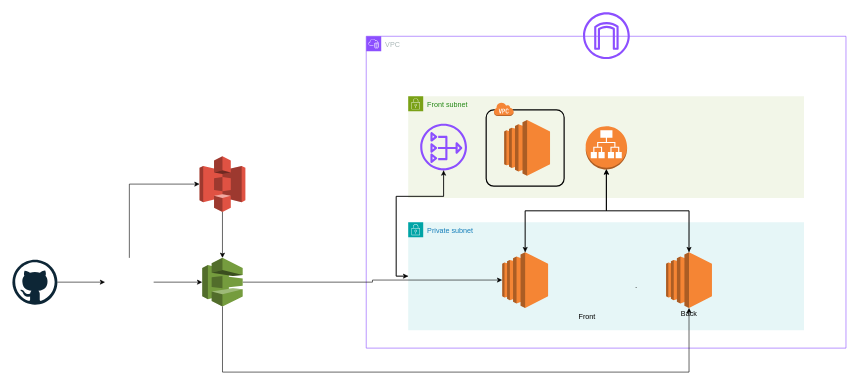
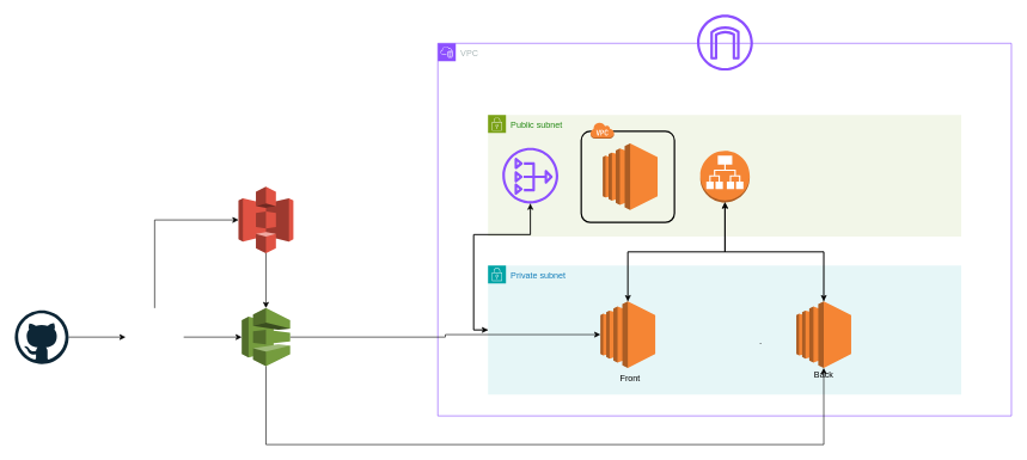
  <mxCell id="0" />
  <mxCell id="1" parent="0" />
- <mxCell id="2" value="Front subnet" style="points=[[0,0],[0.25,0],[0.5,0],[0.75,0],[1,0],[1,0.25],[1,0.5],[1,0.75],[1,1],[0.75,1],[0.5,1],[0.25,1],[0,1],[0,0.75],[0,0.5],[0,0.25]];outlineConnect=0;gradientColor=none;html=1;whiteSpace=wrap;fontSize=12;fontStyle=0;container=1;pointerEvents=0;collapsible=0;recursiveResize=0;shape=mxgraph.aws4.group;grIcon=mxgraph.aws4.group_security_group;grStroke=0;strokeColor=#7AA116;fillColor=#F2F6E8;verticalAlign=top;align=left;spacingLeft=30;fontColor=#248814;dashed=0;" vertex="1" parent="1"><mxGeometry x="680" y="160" width="660" height="169.5" as="geometry" /></mxCell>
+ <mxCell id="2" value="Public subnet" style="points=[[0,0],[0.25,0],[0.5,0],[0.75,0],[1,0],[1,0.25],[1,0.5],[1,0.75],[1,1],[0.75,1],[0.5,1],[0.25,1],[0,1],[0,0.75],[0,0.5],[0,0.25]];outlineConnect=0;gradientColor=none;html=1;whiteSpace=wrap;fontSize=12;fontStyle=0;container=1;pointerEvents=0;collapsible=0;recursiveResize=0;shape=mxgraph.aws4.group;grIcon=mxgraph.aws4.group_security_group;grStroke=0;strokeColor=#7AA116;fillColor=#F2F6E8;verticalAlign=top;align=left;spacingLeft=30;fontColor=#248814;dashed=0;" vertex="1" parent="1"><mxGeometry x="680" y="160" width="660" height="169.5" as="geometry" /></mxCell>
  <mxCell id="3" style="edgeStyle=orthogonalEdgeStyle;rounded=0;orthogonalLoop=1;jettySize=auto;html=1;exitX=0;exitY=0.5;exitDx=0;exitDy=0;" edge="1" parent="1" source="4" target="18"><mxGeometry relative="1" as="geometry" /></mxCell>
  <mxCell id="4" value="Private subnet" style="points=[[0,0],[0.25,0],[0.5,0],[0.75,0],[1,0],[1,0.25],[1,0.5],[1,0.75],[1,1],[0.75,1],[0.5,1],[0.25,1],[0,1],[0,0.75],[0,0.5],[0,0.25]];outlineConnect=0;gradientColor=none;html=1;whiteSpace=wrap;fontSize=12;fontStyle=0;container=1;pointerEvents=0;collapsible=0;recursiveResize=0;shape=mxgraph.aws4.group;grIcon=mxgraph.aws4.group_security_group;grStroke=0;strokeColor=#00A4A6;fillColor=#E6F6F7;verticalAlign=top;align=left;spacingLeft=30;fontColor=#147EBA;dashed=0;" vertex="1" parent="1"><mxGeometry x="680" y="370" width="660" height="180" as="geometry" /></mxCell>
  <mxCell id="5" value="" style="outlineConnect=0;dashed=0;verticalLabelPosition=bottom;verticalAlign=top;align=center;html=1;shape=mxgraph.aws3.ec2;fillColor=#F58534;gradientColor=none;" vertex="1" parent="1"><mxGeometry x="1110" y="420" width="76.5" height="93" as="geometry" /></mxCell>
  <mxCell id="6" value="" style="outlineConnect=0;dashed=0;verticalLabelPosition=bottom;verticalAlign=top;align=center;html=1;shape=mxgraph.aws3.ec2;fillColor=#F58534;gradientColor=none;" vertex="1" parent="1"><mxGeometry x="836.75" y="420" width="76.5" height="93" as="geometry" /></mxCell>
  <mxCell id="7" value="" style="outlineConnect=0;dashed=0;verticalLabelPosition=bottom;verticalAlign=top;align=center;html=1;shape=mxgraph.aws3.ec2;fillColor=#F58534;gradientColor=none;" vertex="1" parent="1"><mxGeometry x="840" y="199.5" width="76.5" height="93" as="geometry" /></mxCell>
  <mxCell id="8" style="edgeStyle=orthogonalEdgeStyle;rounded=0;orthogonalLoop=1;jettySize=auto;html=1;exitX=0.5;exitY=1;exitDx=0;exitDy=0;exitPerimeter=0;" edge="1" parent="1" source="9" target="6"><mxGeometry relative="1" as="geometry" /></mxCell>
  <mxCell id="9" value="" style="outlineConnect=0;dashed=0;verticalLabelPosition=bottom;verticalAlign=top;align=center;html=1;shape=mxgraph.aws3.application_load_balancer;fillColor=#F58534;gradientColor=none;" vertex="1" parent="1"><mxGeometry x="976" y="210" width="69" height="72" as="geometry" /></mxCell>
  <mxCell id="10" value="" style="group" vertex="1" connectable="0" parent="1"><mxGeometry x="810" y="170" width="130" height="140" as="geometry" /></mxCell>
  <mxCell id="11" value="" style="rounded=1;arcSize=10;dashed=0;fillColor=none;gradientColor=none;strokeWidth=2;" vertex="1" parent="10"><mxGeometry y="12.73" width="130" height="127.27" as="geometry" /></mxCell>
  <mxCell id="12" value="" style="dashed=0;html=1;shape=mxgraph.aws3.virtual_private_cloud;fillColor=#F58536;gradientColor=none;dashed=0;" vertex="1" parent="10"><mxGeometry x="12.727" width="33.09" height="22.909" as="geometry" /></mxCell>
  <mxCell id="13" style="edgeStyle=orthogonalEdgeStyle;rounded=0;orthogonalLoop=1;jettySize=auto;html=1;exitX=0.5;exitY=1;exitDx=0;exitDy=0;exitPerimeter=0;entryX=0.5;entryY=0;entryDx=0;entryDy=0;entryPerimeter=0;" edge="1" parent="1" source="9" target="5"><mxGeometry relative="1" as="geometry" /></mxCell>
  <mxCell id="14" style="edgeStyle=orthogonalEdgeStyle;rounded=0;orthogonalLoop=1;jettySize=auto;html=1;exitX=0.5;exitY=0;exitDx=0;exitDy=0;exitPerimeter=0;entryX=0.5;entryY=1;entryDx=0;entryDy=0;entryPerimeter=0;" edge="1" parent="1" source="5" target="9"><mxGeometry relative="1" as="geometry" /></mxCell>
  <mxCell id="15" style="edgeStyle=orthogonalEdgeStyle;rounded=0;orthogonalLoop=1;jettySize=auto;html=1;exitX=0.5;exitY=0;exitDx=0;exitDy=0;exitPerimeter=0;entryX=0.5;entryY=1;entryDx=0;entryDy=0;entryPerimeter=0;" edge="1" parent="1" source="6" target="9"><mxGeometry relative="1" as="geometry" /></mxCell>
  <mxCell id="16" value="`" style="text;html=1;align=center;verticalAlign=middle;resizable=0;points=[];autosize=1;strokeColor=none;fillColor=none;" vertex="1" parent="1"><mxGeometry x="1045" y="468" width="30" height="30" as="geometry" /></mxCell>
  <mxCell id="17" value="VPC" style="points=[[0,0],[0.25,0],[0.5,0],[0.75,0],[1,0],[1,0.25],[1,0.5],[1,0.75],[1,1],[0.75,1],[0.5,1],[0.25,1],[0,1],[0,0.75],[0,0.5],[0,0.25]];outlineConnect=0;gradientColor=none;html=1;whiteSpace=wrap;fontSize=12;fontStyle=0;container=1;pointerEvents=0;collapsible=0;recursiveResize=0;shape=mxgraph.aws4.group;grIcon=mxgraph.aws4.group_vpc2;strokeColor=#8C4FFF;fillColor=none;verticalAlign=top;align=left;spacingLeft=30;fontColor=#AAB7B8;dashed=0;" vertex="1" parent="1"><mxGeometry x="610" y="60" width="800" height="520" as="geometry" /></mxCell>
  <mxCell id="18" value="" style="sketch=0;outlineConnect=0;fontColor=#232F3E;gradientColor=none;fillColor=#8C4FFF;strokeColor=none;dashed=0;verticalLabelPosition=bottom;verticalAlign=top;align=center;html=1;fontSize=12;fontStyle=0;aspect=fixed;pointerEvents=1;shape=mxgraph.aws4.nat_gateway;" vertex="1" parent="17"><mxGeometry x="90" y="145.75" width="78" height="78" as="geometry" /></mxCell>
- <mxCell id="19" value="Front" style="text;html=1;align=center;verticalAlign=middle;resizable=0;points=[];autosize=1;strokeColor=none;fillColor=none;" vertex="1" parent="17"><mxGeometry x="343.25" y="453" width="50" height="30" as="geometry" /></mxCell>
+ <mxCell id="19" value="Front" style="text;html=1;align=center;verticalAlign=middle;resizable=0;points=[];autosize=1;strokeColor=none;fillColor=none;" vertex="1" parent="17"><mxGeometry x="243.25" y="453" width="50" height="30" as="geometry" /></mxCell>
  <mxCell id="20" value="Back" style="text;html=1;align=center;verticalAlign=middle;resizable=0;points=[];autosize=1;strokeColor=none;fillColor=none;" vertex="1" parent="17"><mxGeometry x="513.25" y="447.5" width="50" height="30" as="geometry" /></mxCell>
  <mxCell id="21" value="" style="sketch=0;outlineConnect=0;fontColor=#232F3E;gradientColor=none;fillColor=#8C4FFF;strokeColor=none;dashed=0;verticalLabelPosition=bottom;verticalAlign=top;align=center;html=1;fontSize=12;fontStyle=0;aspect=fixed;pointerEvents=1;shape=mxgraph.aws4.internet_gateway;" vertex="1" parent="1"><mxGeometry x="971.5" y="20" width="78" height="78" as="geometry" /></mxCell>
  <mxCell id="22" style="edgeStyle=orthogonalEdgeStyle;rounded=0;orthogonalLoop=1;jettySize=auto;html=1;" edge="1" parent="1" source="18" target="4"><mxGeometry relative="1" as="geometry"><Array as="points"><mxPoint x="739" y="327" /><mxPoint x="660" y="327" /><mxPoint x="660" y="460" /></Array></mxGeometry></mxCell>
  <mxCell id="23" style="edgeStyle=orthogonalEdgeStyle;rounded=0;orthogonalLoop=1;jettySize=auto;html=1;entryX=0;entryY=0.5;entryDx=0;entryDy=0;" edge="1" parent="1" source="24" target="27"><mxGeometry relative="1" as="geometry" /></mxCell>
  <mxCell id="24" value="" style="dashed=0;outlineConnect=0;html=1;align=center;labelPosition=center;verticalLabelPosition=bottom;verticalAlign=top;shape=mxgraph.weblogos.github" vertex="1" parent="1"><mxGeometry x="20" y="432.5" width="75" height="75" as="geometry" /></mxCell>
  <mxCell id="25" style="edgeStyle=orthogonalEdgeStyle;rounded=0;orthogonalLoop=1;jettySize=auto;html=1;exitX=1;exitY=0.5;exitDx=0;exitDy=0;exitPerimeter=0;entryX=0;entryY=0.5;entryDx=0;entryDy=0;entryPerimeter=0;" edge="1" parent="1" source="26" target="6"><mxGeometry relative="1" as="geometry"><mxPoint x="560" y="472.192" as="targetPoint" /></mxGeometry></mxCell>
  <mxCell id="26" value="" style="outlineConnect=0;dashed=0;verticalLabelPosition=bottom;verticalAlign=top;align=center;html=1;shape=mxgraph.aws3.codedeploy;fillColor=#759C3E;gradientColor=none;" vertex="1" parent="1"><mxGeometry x="336.5" y="429.5" width="67.5" height="81" as="geometry" /></mxCell>
  <mxCell id="27" value="" style="shape=image;verticalLabelPosition=bottom;labelBackgroundColor=default;verticalAlign=top;aspect=fixed;imageAspect=0;image=https://duinaru.github.io/img/uploads/githubactions.png;" vertex="1" parent="1"><mxGeometry x="174.5" y="429.5" width="81" height="81" as="geometry" /></mxCell>
  <mxCell id="28" value="" style="outlineConnect=0;dashed=0;verticalLabelPosition=bottom;verticalAlign=top;align=center;html=1;shape=mxgraph.aws3.s3;fillColor=#E05243;gradientColor=none;" vertex="1" parent="1"><mxGeometry x="332" y="260" width="76.5" height="93" as="geometry" /></mxCell>
  <mxCell id="29" style="edgeStyle=orthogonalEdgeStyle;rounded=0;orthogonalLoop=1;jettySize=auto;html=1;exitX=0.5;exitY=0;exitDx=0;exitDy=0;entryX=0;entryY=0.5;entryDx=0;entryDy=0;entryPerimeter=0;" edge="1" parent="1" source="27" target="28"><mxGeometry relative="1" as="geometry" /></mxCell>
  <mxCell id="30" style="edgeStyle=orthogonalEdgeStyle;rounded=0;orthogonalLoop=1;jettySize=auto;html=1;exitX=0.5;exitY=1;exitDx=0;exitDy=0;exitPerimeter=0;entryX=0.5;entryY=0;entryDx=0;entryDy=0;entryPerimeter=0;" edge="1" parent="1" source="28" target="26"><mxGeometry relative="1" as="geometry" /></mxCell>
  <mxCell id="31" style="edgeStyle=orthogonalEdgeStyle;rounded=0;orthogonalLoop=1;jettySize=auto;html=1;exitX=1;exitY=0.5;exitDx=0;exitDy=0;entryX=0;entryY=0.5;entryDx=0;entryDy=0;entryPerimeter=0;" edge="1" parent="1" source="27" target="26"><mxGeometry relative="1" as="geometry" /></mxCell>
  <mxCell id="32" style="edgeStyle=orthogonalEdgeStyle;rounded=0;orthogonalLoop=1;jettySize=auto;html=1;entryX=0.5;entryY=1;entryDx=0;entryDy=0;entryPerimeter=0;" edge="1" parent="1" source="26" target="5"><mxGeometry relative="1" as="geometry"><Array as="points"><mxPoint x="370" y="620" /><mxPoint x="1148" y="620" /></Array></mxGeometry></mxCell>
